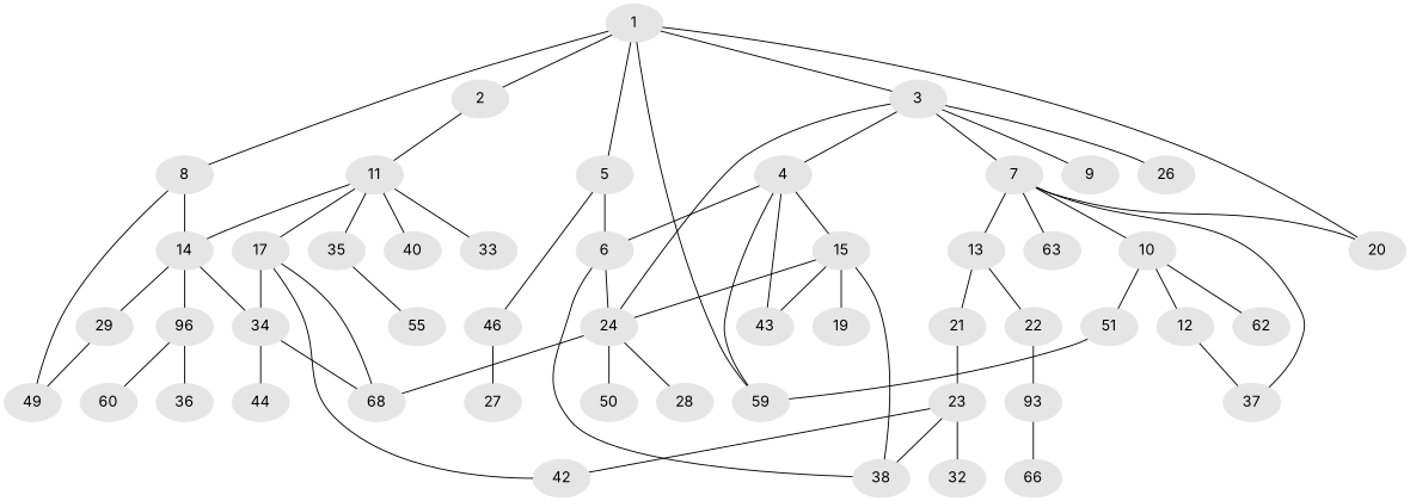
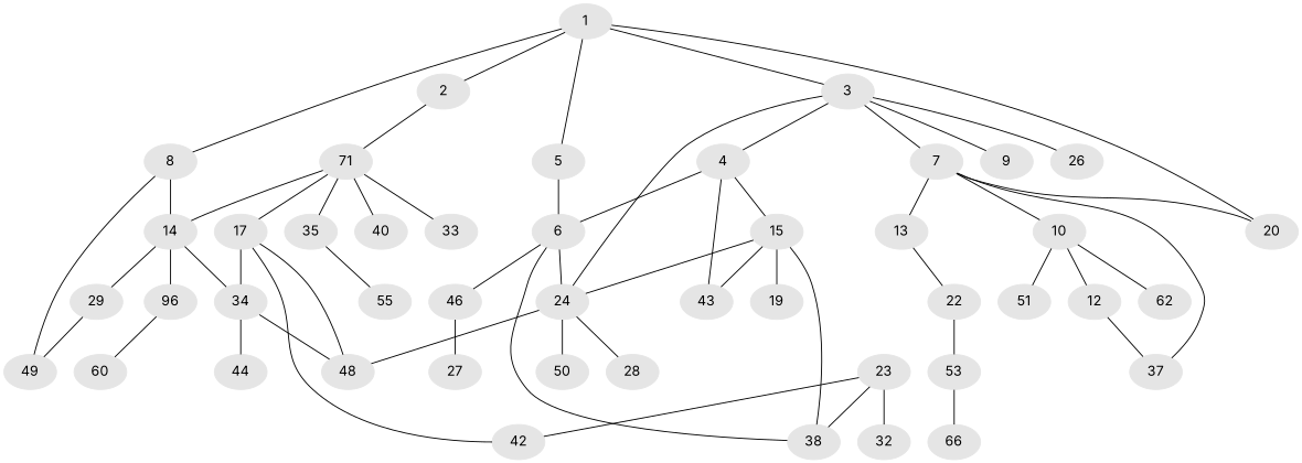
  graph {
    fontname=Inter
    node [color=gray90 fontname=Inter style=filled]
    edge [fontname=Inter]
    1
    2
    3
    5 [super="+65+45"]
    8
    20 [super="+58"]
-   59
-   11 [super="+18"]
+   11 [super="+18" label=71]
    4
    7
    9
    24 [super="+27+30"]
    26
    6 [super="+25"]
    46
    14 [super="+31"]
    49
    15 [super="+67+57"]
    43 [super="+52+72"]
    10
    13
    37
-   63
-   48 [label=68]
+   48
    28 [super="+64"]
    50
    38 [super="+71"]
    19
    n29 [label=27]
    12
    51 [super="+54"]
    62
    17
    33
    35
    40
-   21
    22
    n39 [label=96]
    29 [super="+41"]
    34 [super="+39"]
    42
    55
    23 [super="+61"]
-   53 [label=93]
-   36 [super="+68"]
+   53
    60
    44
    32
    66
    1 -- 2
    1 -- 3
    1 -- 5
    1 -- 8
    1 -- 20
-   1 -- 59
    2 -- 11
    3 -- 4
    3 -- 7
    3 -- 9
    3 -- 24
    3 -- 26
    5 -- 6
-   5 -- 46
+   6 -- 46
    8 -- 14
    8 -- 49
    11 -- 14
    11 -- 17
    11 -- 33
    11 -- 35
    11 -- 40
-   4 -- 59
    4 -- 6
    4 -- 15
    4 -- 43
    7 -- 20
    7 -- 10
    7 -- 13
    7 -- 37
-   7 -- 63
    24 -- 48
    24 -- 28
    24 -- 50
    6 -- 24
    6 -- 38
    46 -- n29
    14 -- n39
    14 -- 29
    14 -- 34 [weight=2]
    15 -- 24
    15 -- 43
    15 -- 38
    15 -- 19
    10 -- 12
    10 -- 51
    10 -- 62
-   13 -- 21
    13 -- 22
    12 -- 37
-   51 -- 59
    17 -- 48
    17 -- 34
    17 -- 42
    35 -- 55
-   21 -- 23
    22 -- 53
-   n39 -- 36
    n39 -- 60
    29 -- 49
    34 -- 48
    34 -- 44
    23 -- 38
    23 -- 42
    23 -- 32
    53 -- 66
  }
